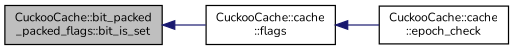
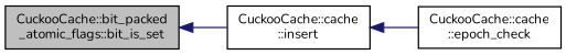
  digraph {
    fontname=Nunito
    rankdir=LR
    node [color=black fillcolor=white fontname=Nunito fontsize=10 shape=record style=filled]
    edge [color=midnightblue dir=back fontname=Nunito fontsize=10 labelfontname=Helvetica labelfontsize=10 style=solid]
-   n1 [fillcolor=grey75 fontcolor=black height=0.2 label="CuckooCache::bit_packed\l_packed_flags::bit_is_set" width=0.4]
-   n2 [height=0.2 label="CuckooCache::cache\l::flags" width=0.4]
+   n1 [fillcolor=grey75 fontcolor=black height=0.2 label="CuckooCache::bit_packed\l_atomic_flags::bit_is_set" width=0.4]
+   n2 [height=0.2 label="CuckooCache::cache\l::insert" width=0.4]
    n3 [height=0.2 label="CuckooCache::cache\l::epoch_check" width=0.4]
    n1 -> n2
    n2 -> n3
  }
